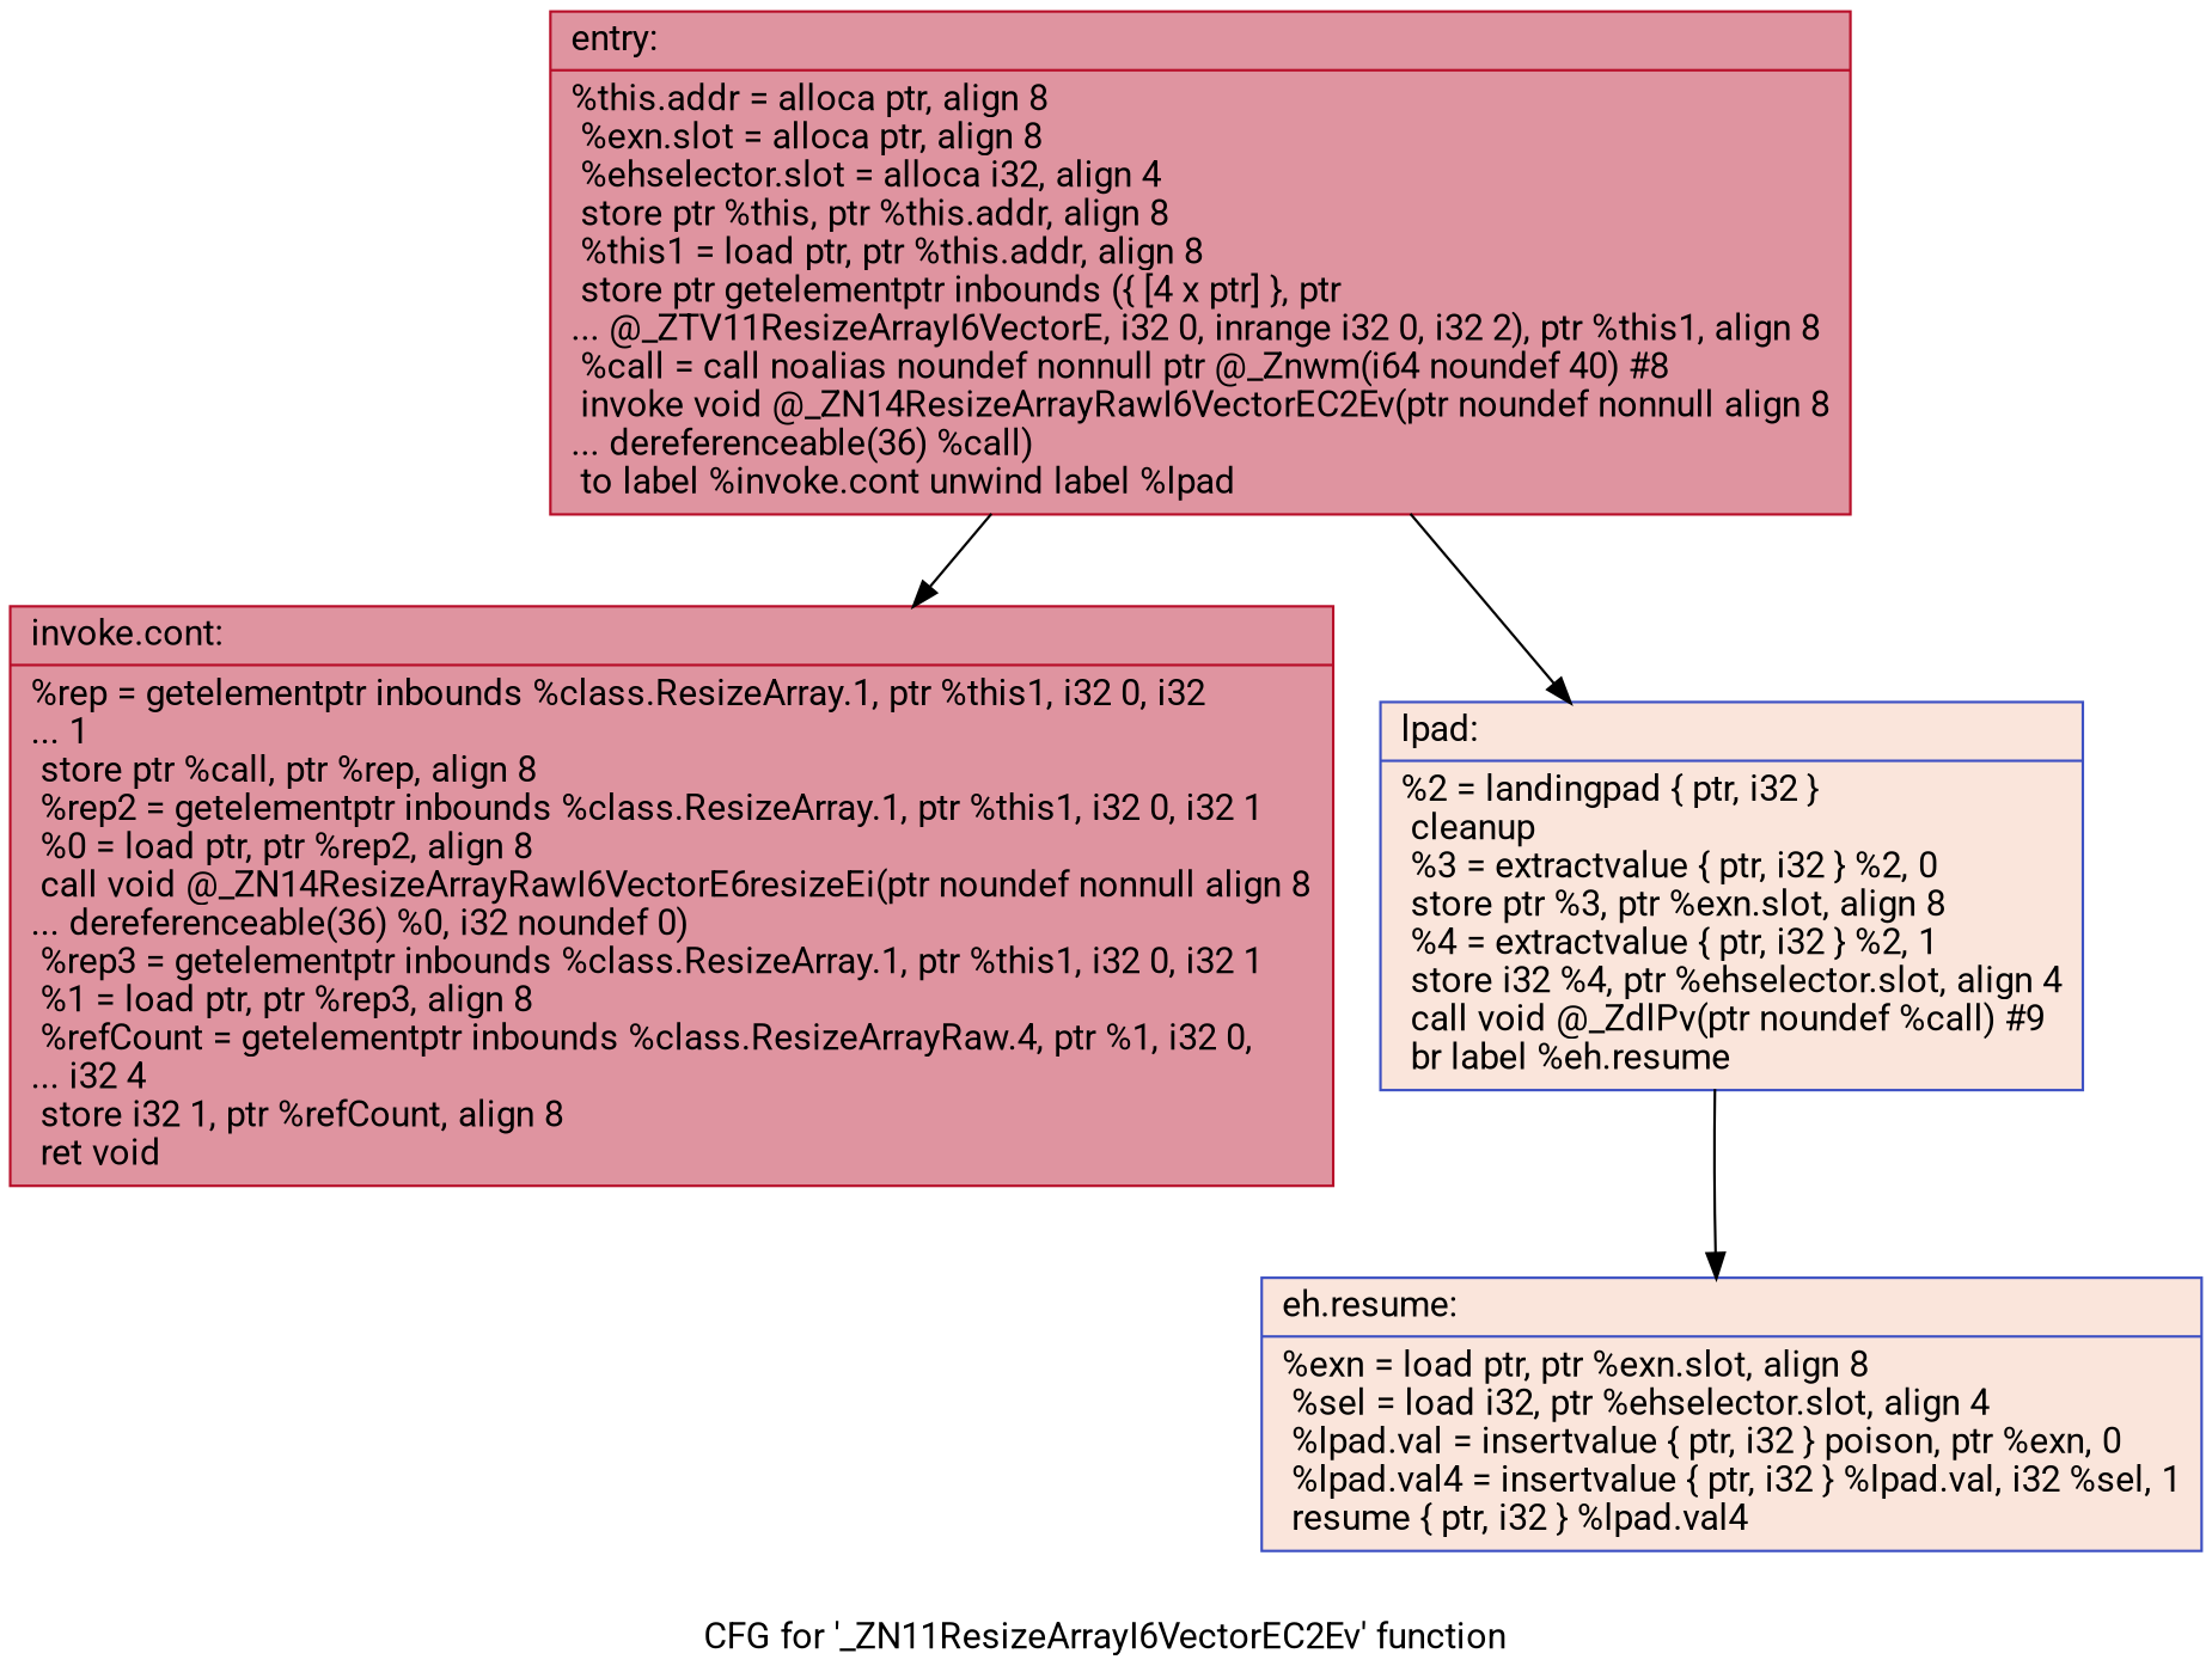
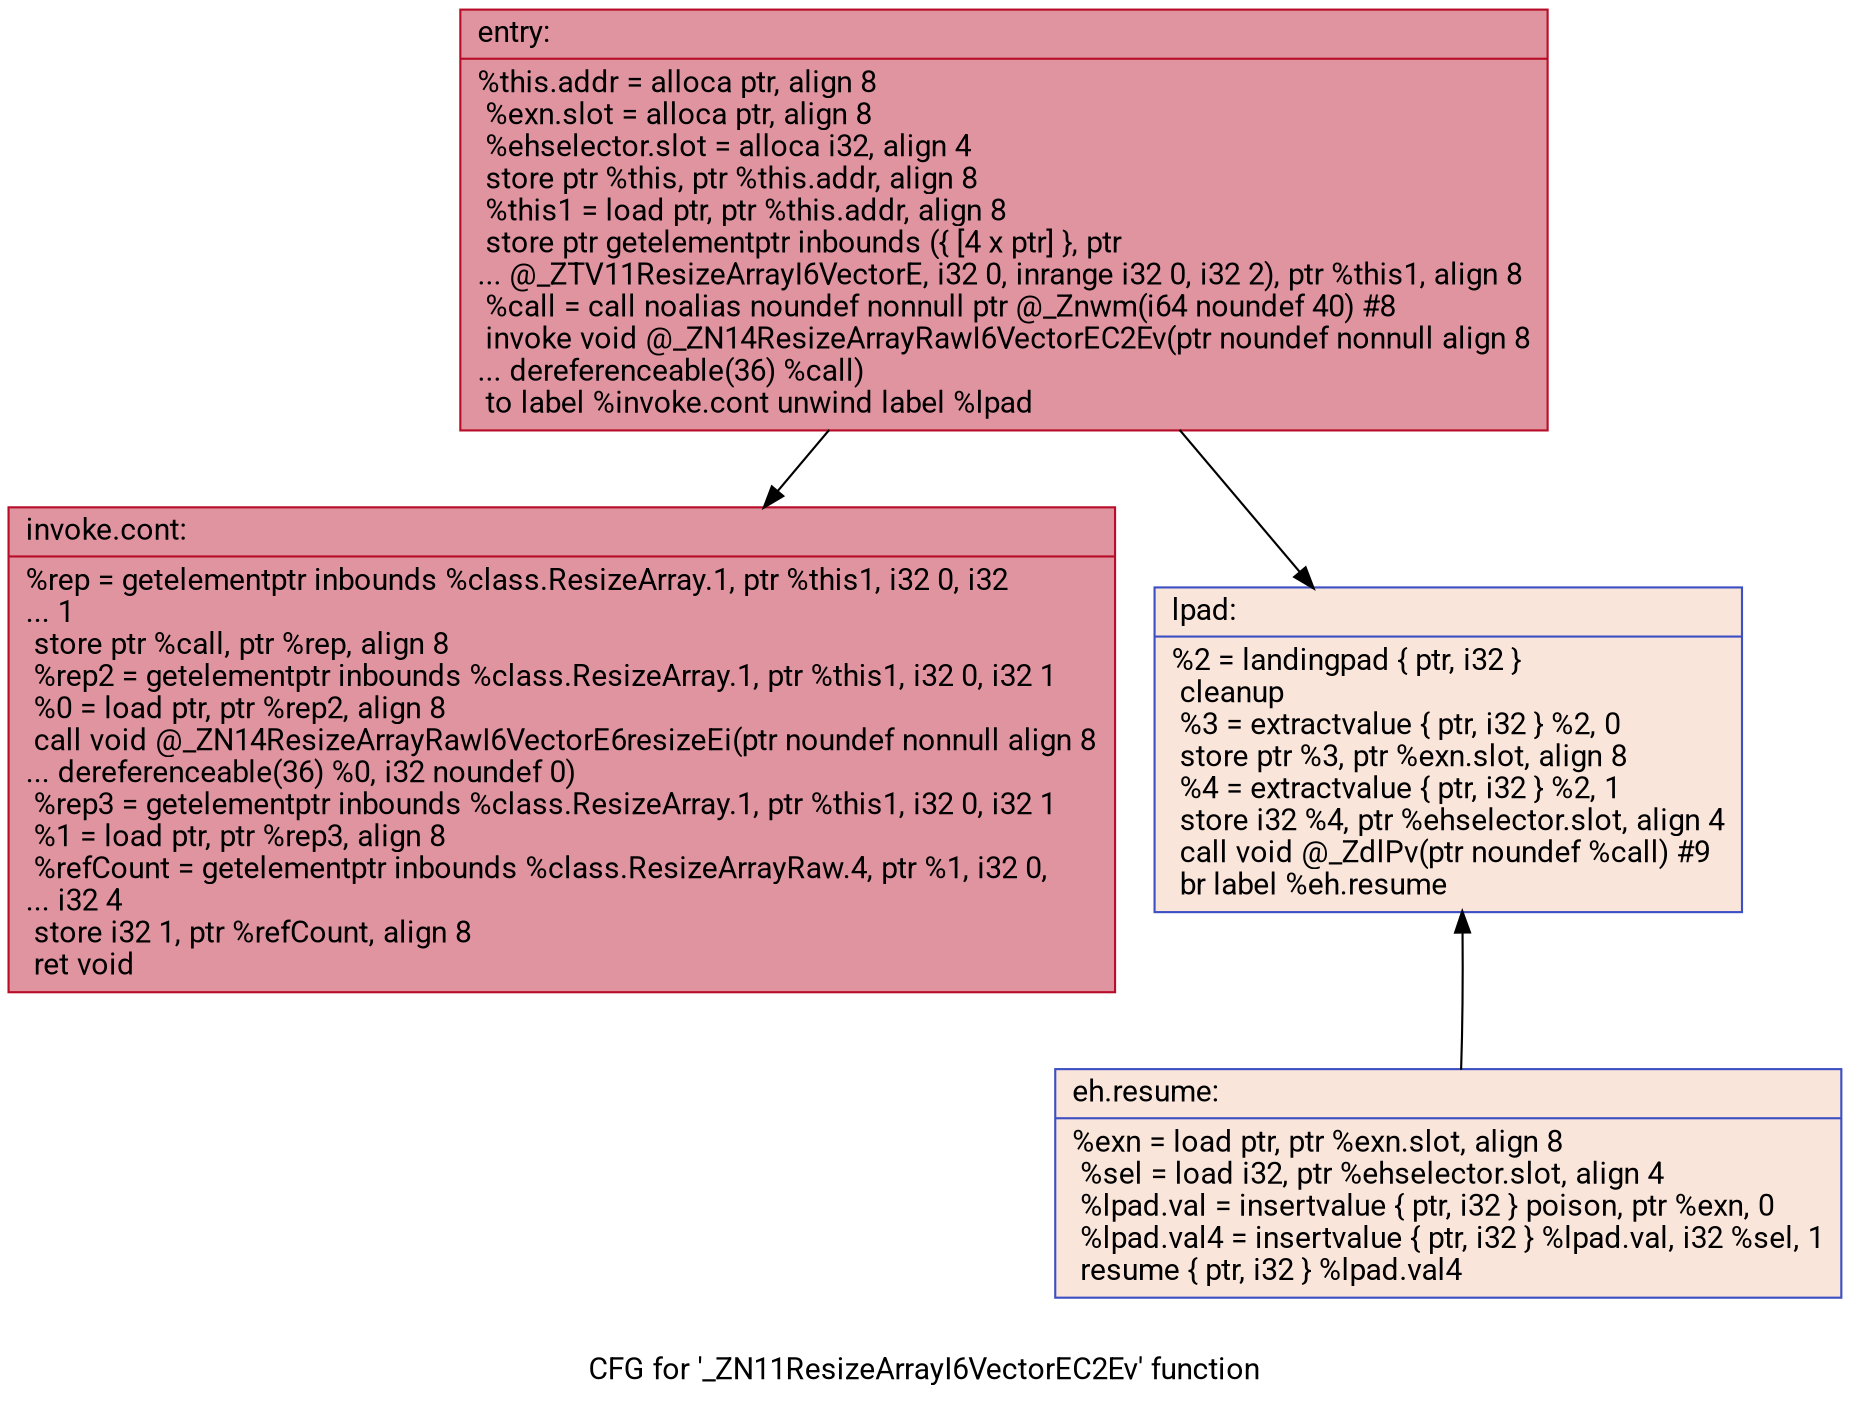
  digraph {
    label="CFG for '_ZN11ResizeArrayI6VectorEC2Ev' function"
    fontname=Roboto
    node [color="#b70d28ff" fillcolor="#b70d2870" fontname=Roboto shape=record style=filled]
    edge [fontname=Roboto]
    n1 [label="{entry:\l|  %this.addr = alloca ptr, align 8\l  %exn.slot = alloca ptr, align 8\l  %ehselector.slot = alloca i32, align 4\l  store ptr %this, ptr %this.addr, align 8\l  %this1 = load ptr, ptr %this.addr, align 8\l  store ptr getelementptr inbounds (\{ [4 x ptr] \}, ptr\l... @_ZTV11ResizeArrayI6VectorE, i32 0, inrange i32 0, i32 2), ptr %this1, align 8\l  %call = call noalias noundef nonnull ptr @_Znwm(i64 noundef 40) #8\l  invoke void @_ZN14ResizeArrayRawI6VectorEC2Ev(ptr noundef nonnull align 8\l... dereferenceable(36) %call)\l          to label %invoke.cont unwind label %lpad\l}"]
    n2 [label="{invoke.cont:\l|  %rep = getelementptr inbounds %class.ResizeArray.1, ptr %this1, i32 0, i32\l... 1\l  store ptr %call, ptr %rep, align 8\l  %rep2 = getelementptr inbounds %class.ResizeArray.1, ptr %this1, i32 0, i32 1\l  %0 = load ptr, ptr %rep2, align 8\l  call void @_ZN14ResizeArrayRawI6VectorE6resizeEi(ptr noundef nonnull align 8\l... dereferenceable(36) %0, i32 noundef 0)\l  %rep3 = getelementptr inbounds %class.ResizeArray.1, ptr %this1, i32 0, i32 1\l  %1 = load ptr, ptr %rep3, align 8\l  %refCount = getelementptr inbounds %class.ResizeArrayRaw.4, ptr %1, i32 0,\l... i32 4\l  store i32 1, ptr %refCount, align 8\l  ret void\l}"]
    n3 [color="#3d50c3ff" fillcolor="#f4c5ad70" label="{lpad:\l|  %2 = landingpad \{ ptr, i32 \}\l          cleanup\l  %3 = extractvalue \{ ptr, i32 \} %2, 0\l  store ptr %3, ptr %exn.slot, align 8\l  %4 = extractvalue \{ ptr, i32 \} %2, 1\l  store i32 %4, ptr %ehselector.slot, align 4\l  call void @_ZdlPv(ptr noundef %call) #9\l  br label %eh.resume\l}"]
    n4 [color="#3d50c3ff" fillcolor="#f4c5ad70" label="{eh.resume:\l|  %exn = load ptr, ptr %exn.slot, align 8\l  %sel = load i32, ptr %ehselector.slot, align 4\l  %lpad.val = insertvalue \{ ptr, i32 \} poison, ptr %exn, 0\l  %lpad.val4 = insertvalue \{ ptr, i32 \} %lpad.val, i32 %sel, 1\l  resume \{ ptr, i32 \} %lpad.val4\l}"]
    n1 -> n2
    n1 -> n3
-   n3 -> n4
+   n4 -> n3
  }
